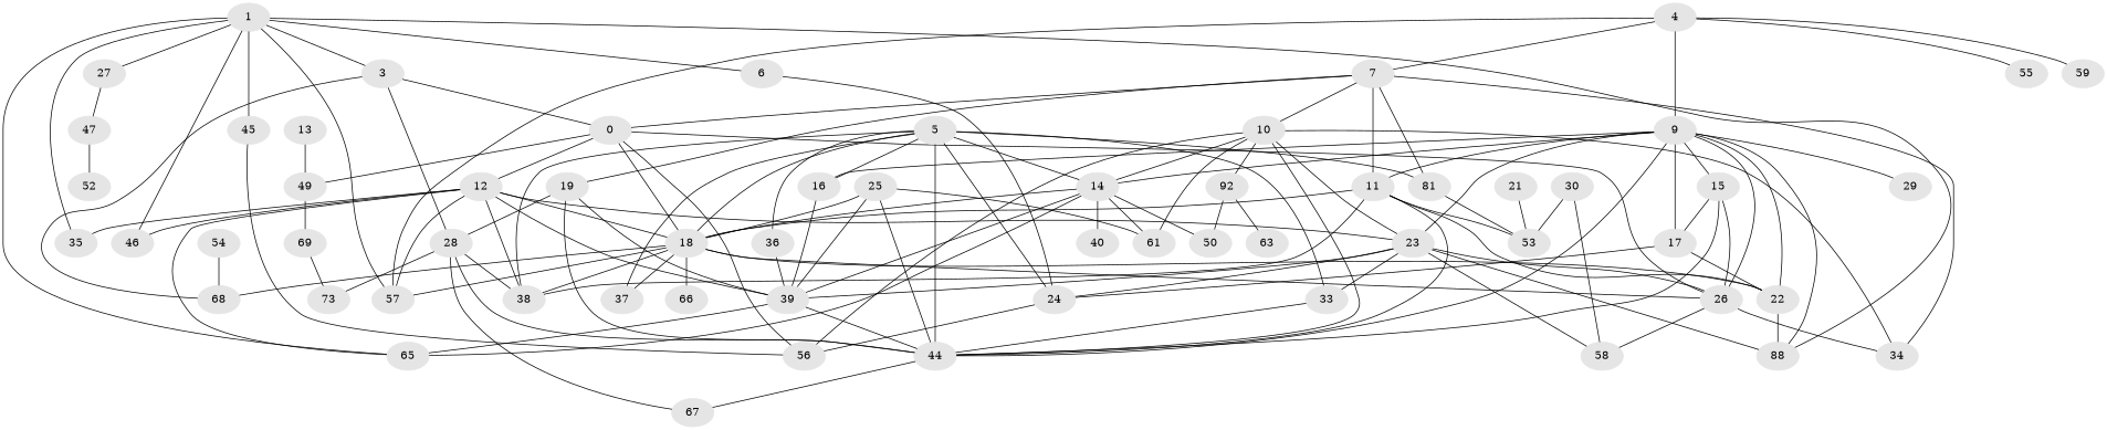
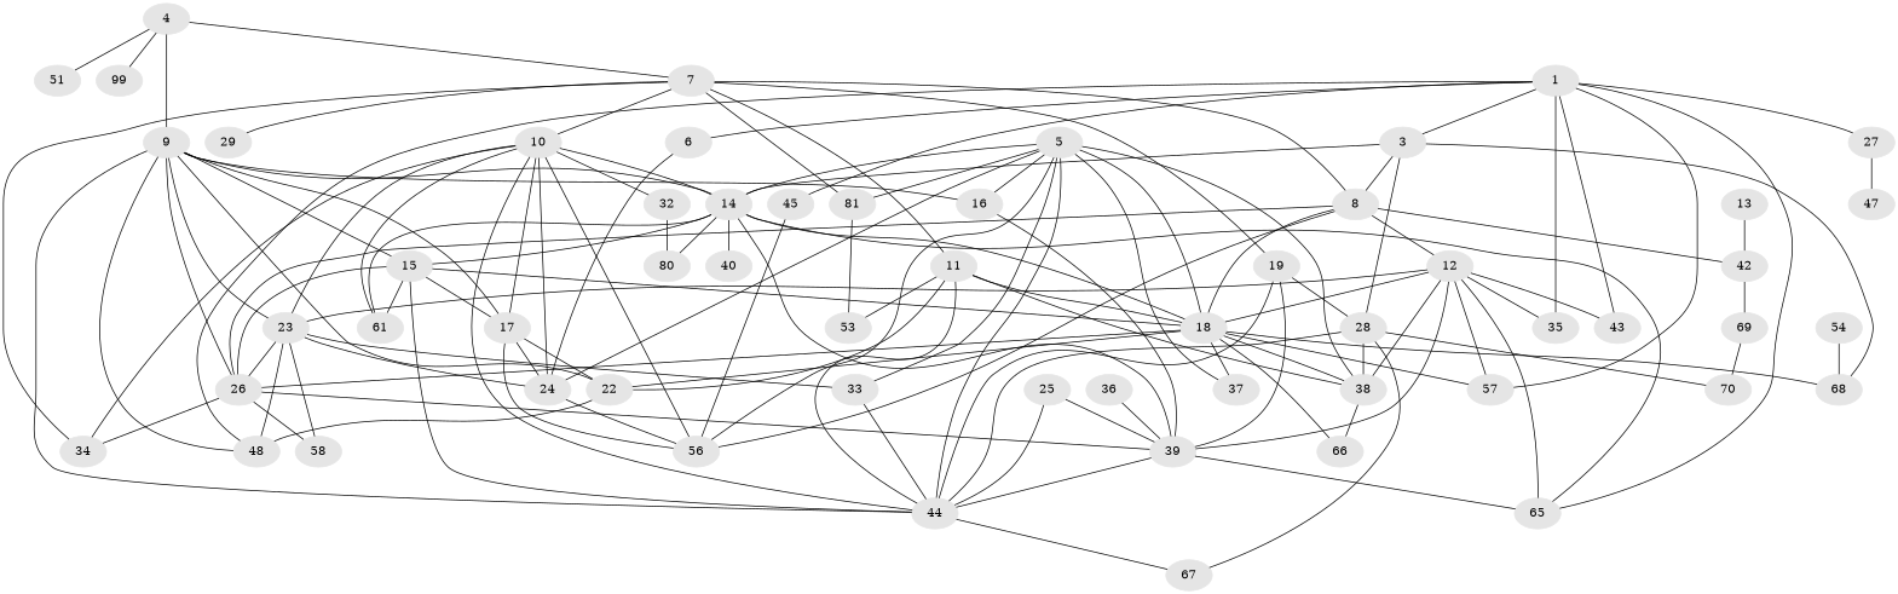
  graph {
    node [color=gray90 style=filled]
    edge [weight=1.0]
    1
    3
    6
    27
    35
    45
-   46
-   48 [label=88]
+   46 [label=43]
+   48
    57
    65
-   8 [label=0]
+   8
    14
    28
    68
    24
    47
    56
    18
    12
    26
-   42 [label=49]
+   42
    15
    61
    39
    40
-   50
+   50 [label=80]
    38
    44
-   70 [label=73]
+   70
    67
    4
    7
    9
-   55
-   59
+   55 [label=51]
+   59 [label=99]
    n36 [label=81]
    10
    19
    29
    34
    11
    16
    17
    22
    23
    5
    33
    37
    66
    25
    53
-   32 [label=92]
+   32
    58
    69
-   63
    13
-   21
-   52
-   30
    36
    54
    1 -- 3
    1 -- 6
    1 -- 27
    1 -- 35
    1 -- 45
    1 -- 46
    1 -- 48
    1 -- 57
    1 -- 65
    3 -- 8
+   3 -- 14
    3 -- 28
    3 -- 68
    6 -- 24
    27 -- 47
    45 -- 56
    8 -- 56
    8 -- 18
    8 -- 12
    8 -- 26
    8 -- 42
    14 -- 65
    14 -- 18 [weight=2.0]
+   14 -- 15
    14 -- 61 [weight=2.0]
    14 -- 39
    14 -- 40 [weight=3.0]
    14 -- 50
    28 -- 38
    28 -- 44
    28 -- 70
    28 -- 67
    24 -- 56
-   47 -- 52
    18 -- 57
    18 -- 68
    18 -- 26
    18 -- 38
    18 -- 22
    18 -- 37
    18 -- 66
    12 -- 35
    12 -- 46
    12 -- 57
    12 -- 65
    12 -- 18
    12 -- 39
    12 -- 38
    12 -- 23
    26 -- 34
    26 -- 58
    42 -- 69
-   25 -- 18
+   15 -- 18
    15 -- 26
    15 -- 44
    15 -- 17
    39 -- 65 [weight=2.0]
    39 -- 44
+   38 -- 66
    44 -- 67
-   4 -- 57
    4 -- 7
    4 -- 9 [weight=2.0]
    4 -- 55
    4 -- 59
    7 -- 8
    7 -- n36
    7 -- 10
    7 -- 19
-   9 -- 29
+   7 -- 29
    7 -- 34
    7 -- 11
    9 -- 48
    9 -- 14
    9 -- 26
    9 -- 15
    9 -- 44
-   9 -- 11
    9 -- 16
    9 -- 17
    9 -- 22
    9 -- 23
    n36 -- 53
    10 -- 14
+   10 -- 24
    10 -- 56
    10 -- 61
    10 -- 44
    10 -- 34
+   10 -- 17
    10 -- 23
    10 -- 32
    19 -- 28
    19 -- 39
    19 -- 44
    11 -- 18
    11 -- 38
    11 -- 44
    11 -- 22
    11 -- 53
    16 -- 39
    17 -- 24
+   17 -- 56
    17 -- 22
    22 -- 48
    23 -- 48 [weight=2.0]
    23 -- 24
    23 -- 26
-   23 -- 39
+   26 -- 39
    23 -- 33 [weight=4.0]
    23 -- 58
    5 -- 14
    5 -- 24
-   5 -- 36
+   5 -- 56
    5 -- 18
    5 -- 38
    5 -- 44 [weight=2.0]
    5 -- n36
    5 -- 16
    5 -- 33
    5 -- 37
    33 -- 44
-   25 -- 61
+   15 -- 61
    25 -- 39
    25 -- 44
    32 -- 50
-   32 -- 63
    69 -- 70
    13 -- 42
-   21 -- 53
-   30 -- 53
-   30 -- 58
    36 -- 39
    54 -- 68
  }
